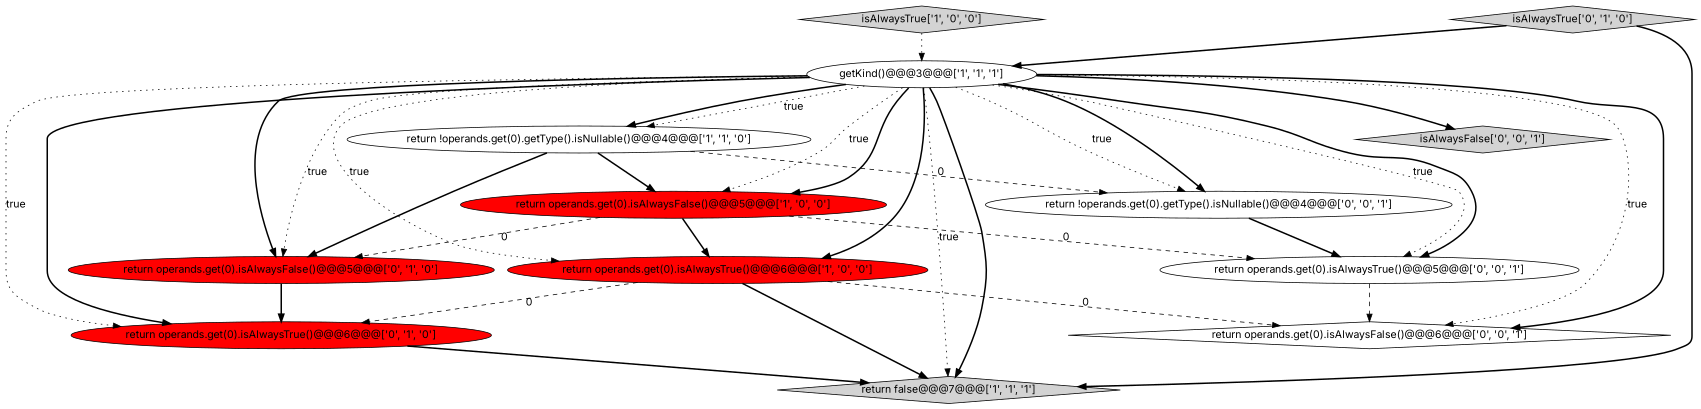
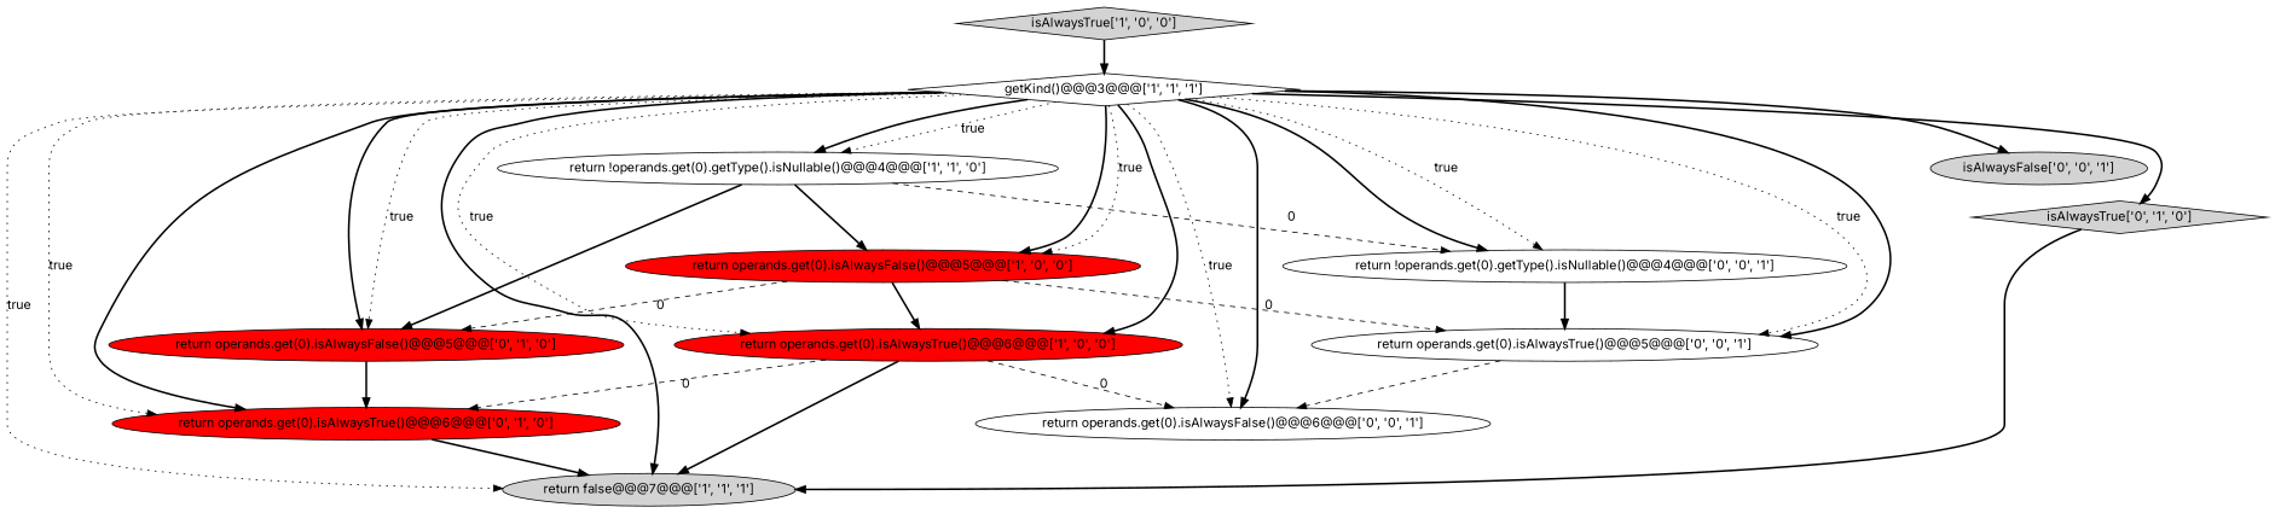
  digraph {
    fontname=Inter
    node [fillcolor=white fontname=Inter shape=ellipse style=filled]
    edge [fontname=Inter style=bold]
    n1 [fillcolor=red label="return operands.get(0).isAlwaysFalse()@@@5@@@['0', '1', '0']"]
    n2 [fillcolor=red label="return operands.get(0).isAlwaysTrue()@@@6@@@['0', '1', '0']"]
-   n3 [fillcolor=lightgray label="return false@@@7@@@['1', '1', '1']" shape=diamond]
+   n3 [fillcolor=lightgray label="return false@@@7@@@['1', '1', '1']"]
    n4 [fillcolor=red label="return operands.get(0).isAlwaysTrue()@@@6@@@['1', '0', '0']"]
-   n5 [label="return operands.get(0).isAlwaysFalse()@@@6@@@['0', '0', '1']" shape=diamond]
+   n5 [label="return operands.get(0).isAlwaysFalse()@@@6@@@['0', '0', '1']"]
    n6 [label="return !operands.get(0).getType().isNullable()@@@4@@@['0', '0', '1']"]
    n7 [label="return operands.get(0).isAlwaysTrue()@@@5@@@['0', '0', '1']"]
    n8 [fillcolor=lightgray label="isAlwaysTrue['1', '0', '0']" shape=diamond]
-   n9 [label="getKind()@@@3@@@['1', '1', '1']"]
+   n9 [label="getKind()@@@3@@@['1', '1', '1']" shape=diamond]
    n10 [label="return !operands.get(0).getType().isNullable()@@@4@@@['1', '1', '0']"]
    n11 [fillcolor=red label="return operands.get(0).isAlwaysFalse()@@@5@@@['1', '0', '0']"]
-   n12 [fillcolor=lightgray label="isAlwaysFalse['0', '0', '1']" shape=diamond]
+   n12 [fillcolor=lightgray label="isAlwaysFalse['0', '0', '1']"]
    n13 [fillcolor=lightgray label="isAlwaysTrue['0', '1', '0']" shape=diamond]
    n1 -> n2
    n2 -> n3
    n4 -> n2 [label=0 style=dashed]
    n4 -> n3
    n4 -> n5 [label=0 style=dashed]
    n6 -> n7
    n7 -> n5 [style=dashed]
-   n8 -> n9 [style=dotted]
+   n8 -> n9
    n9 -> n1
    n9 -> n1 [label=true style=dotted]
    n9 -> n2 [label=true style=dotted]
    n9 -> n2
    n9 -> n3 [label=true style=dotted]
    n9 -> n3
    n9 -> n4
    n9 -> n4 [label=true style=dotted]
    n9 -> n5 [label=true style=dotted]
    n9 -> n5
    n9 -> n6
    n9 -> n6 [label=true style=dotted]
    n9 -> n7 [label=true style=dotted]
    n9 -> n7
    n9 -> n10
    n9 -> n10 [label=true style=dotted]
    n9 -> n11
    n9 -> n11 [label=true style=dotted]
    n9 -> n12
    n10 -> n1
    n10 -> n6 [label=0 style=dashed]
    n10 -> n11
    n11 -> n1 [label=0 style=dashed]
    n11 -> n4
    n11 -> n7 [label=0 style=dashed]
    n13 -> n3
-   n13 -> n9
+   n9 -> n13
  }
